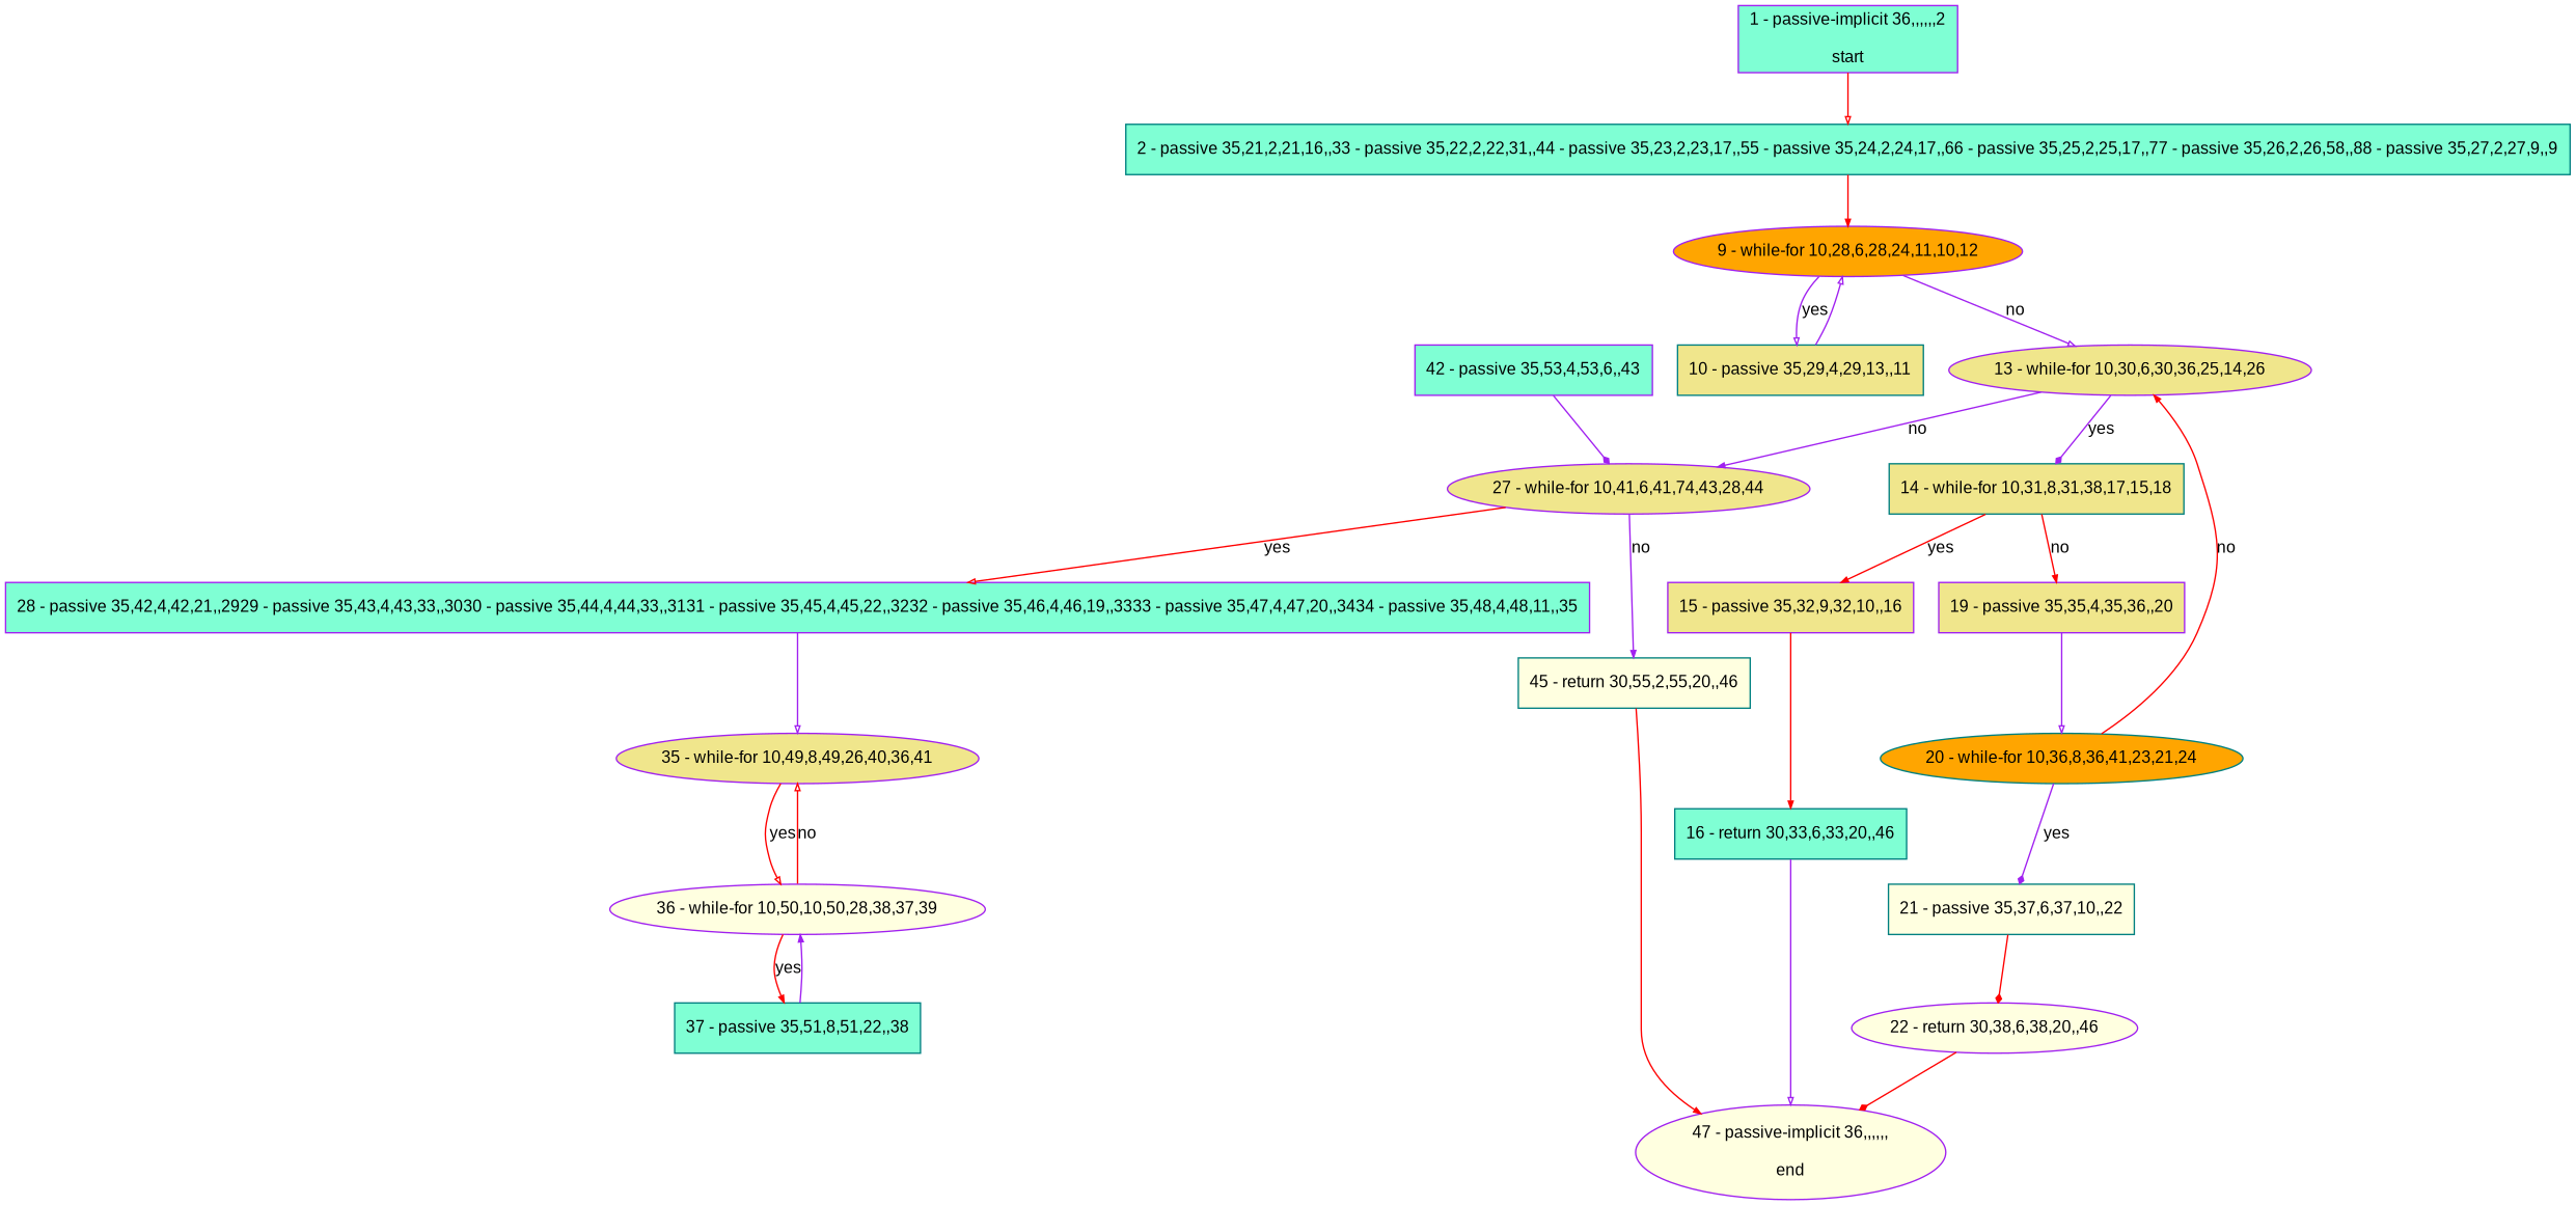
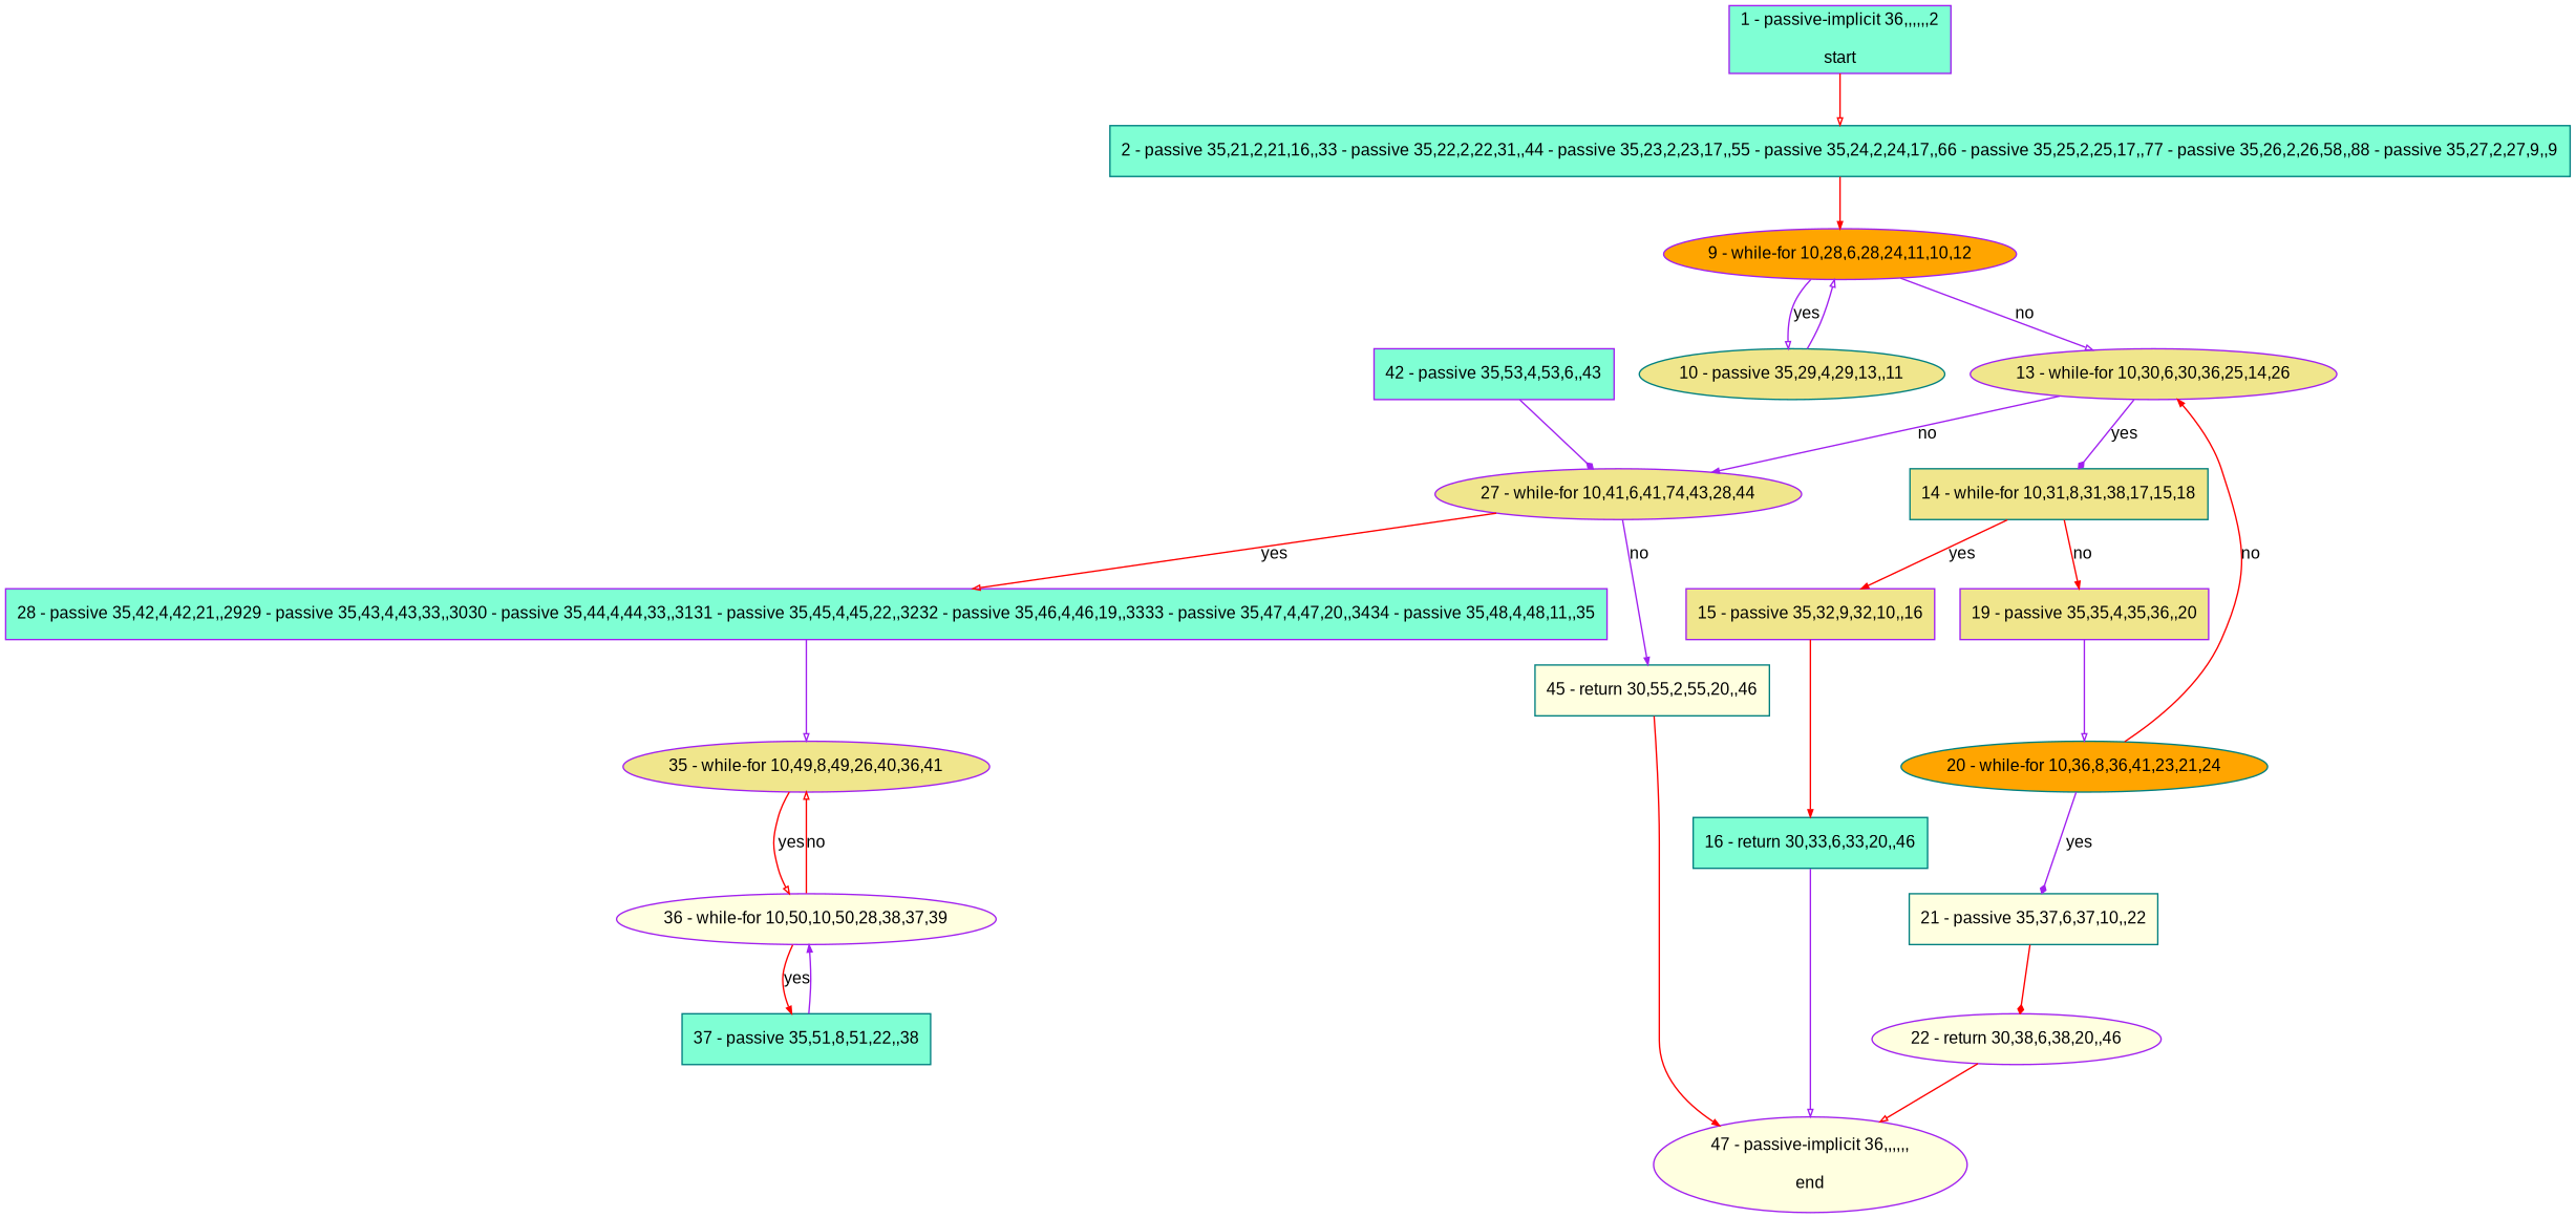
  digraph {
    bgcolor=white
    compound=true
    fillcolor="#FFFFCC"
    fontname=Arial
    fontsize=12
    pack=true
    packmode=clust
    style="rounded,filled"
    node [color=purple compound=true fillcolor=khaki fixedsize=false fontname=Arial fontsize=12 node_initialized=no shape=box style=filled]
    edge [arrowhead=onormal arrowsize=0.5 arrowtail=none color=red compound=true dir=forward fontcolor=black fontname=Arial fontsize=12]
    n1 [color=teal fillcolor=aquamarine label="2 - passive 35,21,2,21,16,,33 - passive 35,22,2,22,31,,44 - passive 35,23,2,23,17,,55 - passive 35,24,2,24,17,,66 - passive 35,25,2,25,17,,77 - passive 35,26,2,26,58,,88 - passive 35,27,2,27,9,,9"]
    n2 [fillcolor=orange label="9 - while-for 10,28,6,28,24,11,10,12" shape=oval]
-   n3 [color=teal label="10 - passive 35,29,4,29,13,,11"]
+   n3 [color=teal label="10 - passive 35,29,4,29,13,,11" shape=ellipse]
    n4 [label="13 - while-for 10,30,6,30,36,25,14,26" shape=oval]
    n5 [fillcolor=aquamarine label="1 - passive-implicit 36,,,,,,2\n\nstart"]
    n6 [color=teal label="14 - while-for 10,31,8,31,38,17,15,18"]
    n7 [label="27 - while-for 10,41,6,41,74,43,28,44" shape=oval]
    n8 [label="15 - passive 35,32,9,32,10,,16"]
    n9 [label="19 - passive 35,35,4,35,36,,20"]
    n10 [fillcolor=aquamarine label="28 - passive 35,42,4,42,21,,2929 - passive 35,43,4,43,33,,3030 - passive 35,44,4,44,33,,3131 - passive 35,45,4,45,22,,3232 - passive 35,46,4,46,19,,3333 - passive 35,47,4,47,20,,3434 - passive 35,48,4,48,11,,35"]
    n11 [color=teal fillcolor=lightyellow label="45 - return 30,55,2,55,20,,46"]
    n12 [color=teal fillcolor=aquamarine label="16 - return 30,33,6,33,20,,46"]
    n13 [color=teal fillcolor=orange label="20 - while-for 10,36,8,36,41,23,21,24" shape=oval]
    n14 [label="35 - while-for 10,49,8,49,26,40,36,41" shape=oval]
    n15 [fillcolor=lightyellow label="47 - passive-implicit 36,,,,,,\n\nend" shape=ellipse]
    n16 [color=teal fillcolor=lightyellow label="21 - passive 35,37,6,37,10,,22"]
    n17 [fillcolor=lightyellow label="22 - return 30,38,6,38,20,,46" shape=ellipse]
    n18 [fillcolor=lightyellow label="36 - while-for 10,50,10,50,28,38,37,39" shape=oval]
    n19 [color=teal fillcolor=aquamarine label="37 - passive 35,51,8,51,22,,38"]
    n20 [fillcolor=aquamarine label="42 - passive 35,53,4,53,6,,43"]
    n1 -> n2 [arrowhead=normal]
    n2 -> n3 [color=purple label=yes]
    n2 -> n4 [color=purple label=no]
    n3 -> n2 [color=purple]
    n4 -> n6 [arrowhead=diamond color=purple label=yes]
    n4 -> n7 [arrowhead=normal color=purple label=no]
    n5 -> n1
    n6 -> n8 [arrowhead=normal label=yes]
    n6 -> n9 [arrowhead=normal label=no]
    n7 -> n10 [label=yes]
    n7 -> n11 [arrowhead=normal color=purple label=no]
    n8 -> n12 [arrowhead=normal]
    n9 -> n13 [color=purple]
    n10 -> n14 [color=purple]
    n11 -> n15 [arrowhead=normal]
    n12 -> n15 [color=purple]
    n13 -> n4 [arrowhead=normal label=no]
    n13 -> n16 [arrowhead=diamond color=purple label=yes]
    n14 -> n18 [label=yes]
    n16 -> n17 [arrowhead=diamond]
-   n17 -> n15 [arrowhead=diamond]
+   n17 -> n15
    n18 -> n14 [label=no]
    n18 -> n19 [arrowhead=normal label=yes]
    n19 -> n18 [arrowhead=normal color=purple]
    n20 -> n7 [arrowhead=diamond color=purple]
  }
